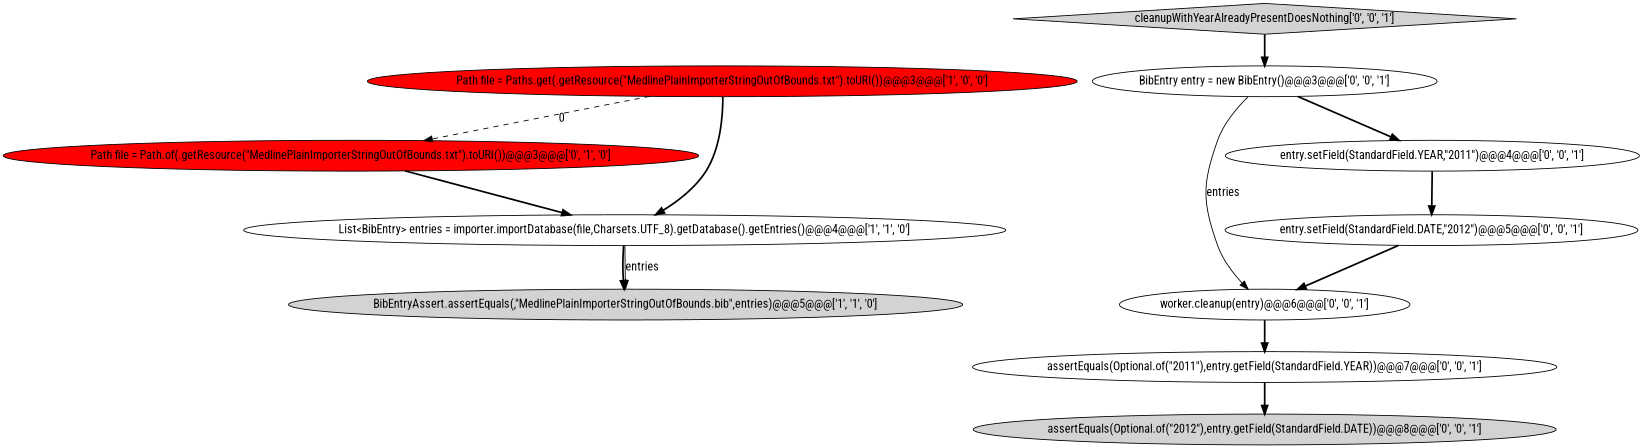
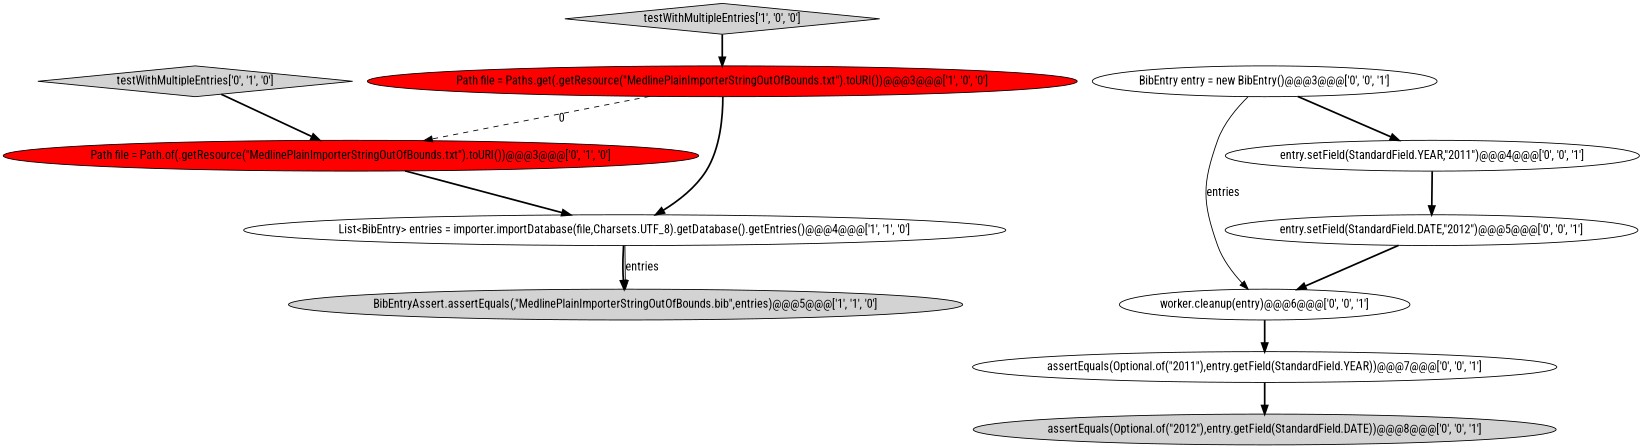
  digraph {
    fontname="Roboto Condensed"
    node [fillcolor=white fontname="Roboto Condensed" shape=ellipse style=filled]
    edge [fontname="Roboto Condensed" style=bold]
    n1 [fillcolor=lightgray label="BibEntryAssert.assertEquals(,\"MedlinePlainImporterStringOutOfBounds.bib\",entries)@@@5@@@['1', '1', '0']"]
+   n2 [fillcolor=lightgray label="testWithMultipleEntries['1', '0', '0']" shape=diamond]
    n3 [fillcolor=red label="Path file = Paths.get(.getResource(\"MedlinePlainImporterStringOutOfBounds.txt\").toURI())@@@3@@@['1', '0', '0']"]
    n4 [label="List<BibEntry> entries = importer.importDatabase(file,Charsets.UTF_8).getDatabase().getEntries()@@@4@@@['1', '1', '0']"]
    n5 [fillcolor=red label="Path file = Path.of(.getResource(\"MedlinePlainImporterStringOutOfBounds.txt\").toURI())@@@3@@@['0', '1', '0']"]
+   n6 [fillcolor=lightgray label="testWithMultipleEntries['0', '1', '0']" shape=diamond]
    n7 [label="worker.cleanup(entry)@@@6@@@['0', '0', '1']"]
    n8 [label="assertEquals(Optional.of(\"2011\"),entry.getField(StandardField.YEAR))@@@7@@@['0', '0', '1']"]
    n9 [fillcolor=lightgray label="assertEquals(Optional.of(\"2012\"),entry.getField(StandardField.DATE))@@@8@@@['0', '0', '1']"]
-   n10 [fillcolor=lightgray label="cleanupWithYearAlreadyPresentDoesNothing['0', '0', '1']" shape=diamond]
    n11 [label="BibEntry entry = new BibEntry()@@@3@@@['0', '0', '1']"]
    n12 [label="entry.setField(StandardField.YEAR,\"2011\")@@@4@@@['0', '0', '1']"]
    n13 [label="entry.setField(StandardField.DATE,\"2012\")@@@5@@@['0', '0', '1']"]
+   n2 -> n3
    n3 -> n4
    n3 -> n5 [label=0 style=dashed]
    n4 -> n1
    n4 -> n1 [label=entries style=solid]
    n5 -> n4
+   n6 -> n5
    n7 -> n8
    n8 -> n9
-   n10 -> n11
    n11 -> n7 [label=entries style=solid]
    n11 -> n12
    n12 -> n13
    n13 -> n7
  }
